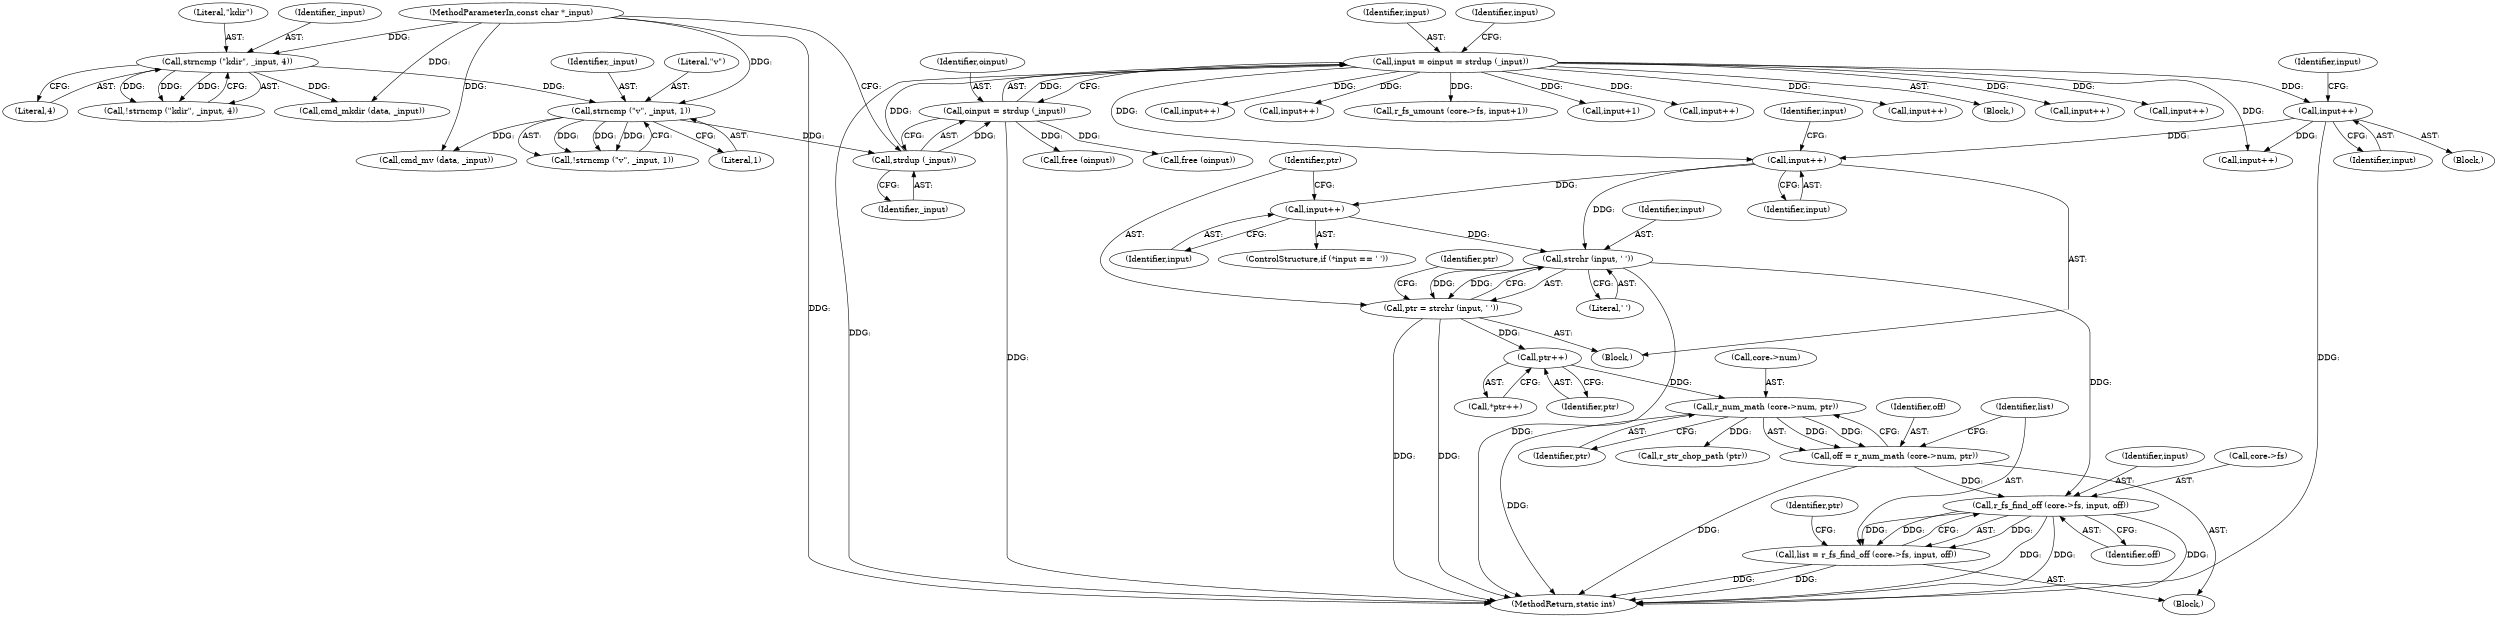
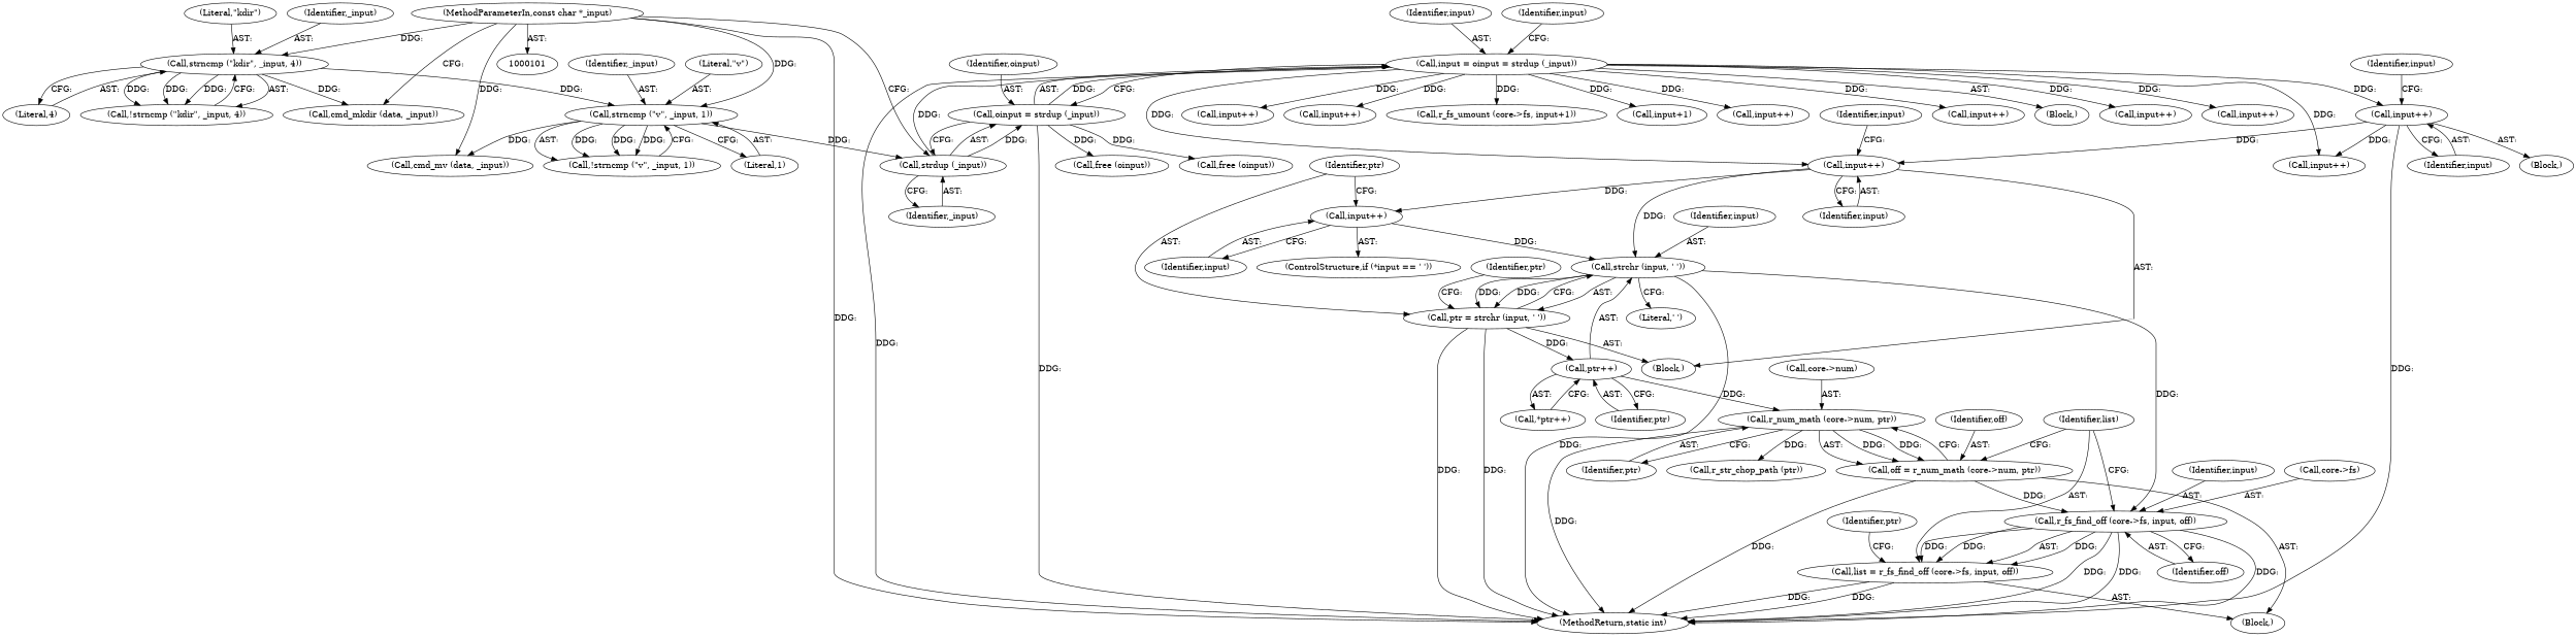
  digraph {
    n1 [label="(Call,r_fs_find_off (core->fs, input, off))"]
    n2 [label="(Call,list = r_fs_find_off (core->fs, input, off))"]
    n3 [label="(Identifier,off)"]
    n4 [label="(MethodReturn,static int)"]
    n5 [label="(Block,)"]
    n6 [label="(Call,strchr (input, ' '))"]
    n7 [label="(Call,ptr = strchr (input, ' '))"]
    n8 [label="(Literal,' ')"]
    n9 [label="(Block,)"]
    n10 [label="(Call,ptr++)"]
    n11 [label="(Call,input++)"]
    n12 [label="(Identifier,input)"]
    n13 [label="(ControlStructure,if (*input == ' '))"]
    n14 [label="(Call,input++)"]
    n15 [label="(Identifier,input)"]
    n16 [label="(Call,input++)"]
    n17 [label="(Block,)"]
    n18 [label="(Call,input++)"]
    n19 [label="(Identifier,input)"]
    n20 [label="(Call,input = oinput = strdup (_input))"]
    n21 [label="(Call,oinput = strdup (_input))"]
    n22 [label="(Call,input++)"]
    n23 [label="(Call,input++)"]
    n24 [label="(Call,r_fs_umount (core->fs, input+1))"]
    n25 [label="(Call,input+1)"]
    n26 [label="(Call,input++)"]
    n27 [label="(Call,input++)"]
    n28 [label="(Block,)"]
    n29 [label="(Call,input++)"]
    n30 [label="(Call,input++)"]
    n31 [label="(Call,strdup (_input))"]
    n32 [label="(Call,free (oinput))"]
    n33 [label="(Call,free (oinput))"]
    n34 [label="(Identifier,_input)"]
    n35 [label="(Call,strncmp (\"v\", _input, 1))"]
    n36 [label="(Call,!strncmp (\"v\", _input, 1))"]
    n37 [label="(Literal,1)"]
    n38 [label="(Call,cmd_mv (data, _input))"]
    n39 [label="(Call,strncmp (\"kdir\", _input, 4))"]
    n40 [label="(Call,cmd_mkdir (data, _input))"]
    n41 [label="(Call,!strncmp (\"kdir\", _input, 4))"]
    n42 [label="(Literal,4)"]
    n43 [label="(MethodParameterIn,const char *_input)"]
+   1000101
    n45 [label="(Call,off = r_num_math (core->num, ptr))"]
    n46 [label="(Call,r_num_math (core->num, ptr))"]
    n47 [label="(Identifier,ptr)"]
    n48 [label="(Call,r_str_chop_path (ptr))"]
    n49 [label="(Identifier,ptr)"]
    n50 [label="(Call,*ptr++)"]
    n51 [label="(Identifier,input)"]
    n52 [label="(Call,core->num)"]
    n53 [label="(Identifier,ptr)"]
    n54 [label="(Literal,\"kdir\")"]
    n55 [label="(Identifier,input)"]
    n56 [label="(Identifier,oinput)"]
    n57 [label="(Identifier,off)"]
    n58 [label="(Identifier,input)"]
    n59 [label="(Identifier,input)"]
    n60 [label="(Identifier,_input)"]
    n61 [label="(Identifier,_input)"]
    n62 [label="(Identifier,input)"]
    n63 [label="(Identifier,list)"]
    n64 [label="(Literal,\"v\")"]
    n65 [label="(Identifier,ptr)"]
    n66 [label="(Identifier,input)"]
    n67 [label="(Call,core->fs)"]
    n68 [label="(Identifier,ptr)"]
    n1 -> n2 [label="AST: "]
    n1 -> n2 [label="DDG: "]
    n1 -> n2 [label="DDG: "]
    n1 -> n2 [label="DDG: "]
    n1 -> n3 [label="CFG: "]
    n1 -> n4 [label="DDG: "]
    n1 -> n4 [label="DDG: "]
    n1 -> n4 [label="DDG: "]
-   n2 -> n1 [label="CFG: "]
+   n63 -> n1 [label="CFG: "]
    n2 -> n4 [label="DDG: "]
    n2 -> n4 [label="DDG: "]
    n2 -> n5 [label="AST: "]
    n3 -> n1 [label="AST: "]
    n6 -> n1 [label="DDG: "]
    n6 -> n4 [label="DDG: "]
    n6 -> n7 [label="AST: "]
    n6 -> n7 [label="DDG: "]
    n6 -> n7 [label="DDG: "]
    n6 -> n8 [label="CFG: "]
    n7 -> n4 [label="DDG: "]
    n7 -> n4 [label="DDG: "]
    n7 -> n6 [label="CFG: "]
    n7 -> n9 [label="AST: "]
    n7 -> n10 [label="DDG: "]
-   n8 -> n6 [label="AST: "]
+   n10 -> n6 [label="AST: "]
    n10 -> n46 [label="DDG: "]
    n10 -> n49 [label="CFG: "]
    n10 -> n50 [label="AST: "]
    n11 -> n6 [label="DDG: "]
    n11 -> n12 [label="CFG: "]
    n11 -> n13 [label="AST: "]
    n12 -> n11 [label="AST: "]
    n14 -> n6 [label="DDG: "]
    n14 -> n9 [label="AST: "]
    n14 -> n11 [label="DDG: "]
    n14 -> n15 [label="CFG: "]
    n15 -> n14 [label="AST: "]
    n16 -> n4 [label="DDG: "]
    n16 -> n14 [label="DDG: "]
    n16 -> n17 [label="AST: "]
    n16 -> n18 [label="DDG: "]
    n16 -> n19 [label="CFG: "]
    n19 -> n16 [label="AST: "]
    n20 -> n4 [label="DDG: "]
    n20 -> n14 [label="DDG: "]
    n20 -> n16 [label="DDG: "]
    n20 -> n18 [label="DDG: "]
    n20 -> n21 [label="CFG: "]
    n20 -> n22 [label="DDG: "]
    n20 -> n23 [label="DDG: "]
    n20 -> n24 [label="DDG: "]
    n20 -> n25 [label="DDG: "]
    n20 -> n26 [label="DDG: "]
    n20 -> n27 [label="DDG: "]
    n20 -> n28 [label="AST: "]
    n20 -> n29 [label="DDG: "]
    n20 -> n30 [label="DDG: "]
    n21 -> n4 [label="DDG: "]
    n21 -> n20 [label="AST: "]
    n21 -> n20 [label="DDG: "]
    n21 -> n31 [label="CFG: "]
    n21 -> n32 [label="DDG: "]
    n21 -> n33 [label="DDG: "]
    n31 -> n20 [label="DDG: "]
    n31 -> n21 [label="AST: "]
    n31 -> n21 [label="DDG: "]
    n31 -> n34 [label="CFG: "]
    n34 -> n31 [label="AST: "]
    n35 -> n31 [label="DDG: "]
    n35 -> n36 [label="AST: "]
    n35 -> n36 [label="DDG: "]
    n35 -> n36 [label="DDG: "]
    n35 -> n36 [label="DDG: "]
    n35 -> n37 [label="CFG: "]
    n35 -> n38 [label="DDG: "]
    n36 -> n35 [label="CFG: "]
    n37 -> n35 [label="AST: "]
    n39 -> n35 [label="DDG: "]
    n39 -> n40 [label="DDG: "]
    n39 -> n41 [label="AST: "]
    n39 -> n41 [label="DDG: "]
    n39 -> n41 [label="DDG: "]
    n39 -> n41 [label="DDG: "]
    n39 -> n42 [label="CFG: "]
    n41 -> n39 [label="CFG: "]
    n42 -> n39 [label="AST: "]
    n43 -> n4 [label="DDG: "]
    n43 -> n31 [label="CFG: "]
    n43 -> n35 [label="DDG: "]
    n43 -> n38 [label="DDG: "]
    n43 -> n39 [label="DDG: "]
-   n43 -> n40 [label="DDG: "]
+   n43 -> n40 [label="CFG: "]
+   n43 -> 1000101 [label="AST: "]
    n45 -> n1 [label="DDG: "]
    n45 -> n4 [label="DDG: "]
    n45 -> n5 [label="AST: "]
    n45 -> n46 [label="CFG: "]
    n46 -> n4 [label="DDG: "]
    n46 -> n45 [label="AST: "]
    n46 -> n45 [label="DDG: "]
    n46 -> n45 [label="DDG: "]
    n46 -> n47 [label="CFG: "]
    n46 -> n48 [label="DDG: "]
    n47 -> n46 [label="AST: "]
    n49 -> n10 [label="AST: "]
    n50 -> n10 [label="CFG: "]
    n51 -> n6 [label="AST: "]
    n52 -> n46 [label="AST: "]
    n53 -> n7 [label="CFG: "]
    n54 -> n39 [label="AST: "]
    n55 -> n14 [label="CFG: "]
    n56 -> n21 [label="AST: "]
    n57 -> n45 [label="AST: "]
    n58 -> n16 [label="CFG: "]
    n59 -> n20 [label="CFG: "]
    n60 -> n35 [label="AST: "]
    n61 -> n39 [label="AST: "]
    n62 -> n1 [label="AST: "]
    n63 -> n2 [label="AST: "]
    n63 -> n45 [label="CFG: "]
    n64 -> n35 [label="AST: "]
    n65 -> n2 [label="CFG: "]
    n66 -> n20 [label="AST: "]
    n67 -> n1 [label="AST: "]
    n68 -> n7 [label="AST: "]
    n68 -> n11 [label="CFG: "]
  }
